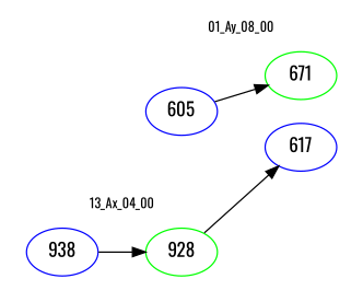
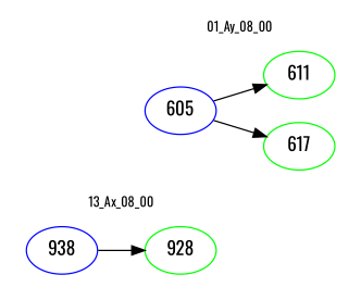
  digraph {
    fontname=Oswald
    rankdir=LR
    node [color=green fontname=Oswald]
    edge [color=black fontname=Oswald]
    n1 [color=blue label=605]
-   n2 [color=blue label=617]
-   n3 [label=671]
+   n2 [label=617]
+   n3 [label=611]
    n4 [color=blue label=938]
    n5 [label=928]
    subgraph cluster_1 {
      color=white
      fontsize=10
      label="01_Ay_08_00"
      n1
      n2
      n3
    }
    subgraph cluster_2 {
      color=white
      fontsize=10
-     label="13_Ax_04_00"
+     label="13_Ax_08_00"
      n4
      n5
    }
-   n5 -> n2
+   n1 -> n2
    n1 -> n3
    n4 -> n5
  }
